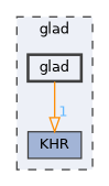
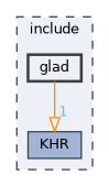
  digraph {
    compound=true
    node [color=grey25 fontname=Helvetica fontsize=10 shape=box]
    n1 [fillcolor="#a2b4d6" height=0.2 label=KHR style=filled width=0.4]
    n2 [fillcolor="#edf0f7" height=0.2 label=glad style="filled,bold" width=0.4]
    subgraph cluster_1 {
      bgcolor="#edf0f7"
      fontname=Helvetica
      fontsize=10
-     label=glad
+     label=include
      pencolor=grey25
      style="filled,dashed"
      n1
      n2
    }
    n2 -> n1 [color=darkorange fontcolor=steelblue1 fontname=Helvetica fontsize=10 headlabel=1 labeldistance=1.5 labelfontname=Helvetica labelfontsize=10 arrowhead=onormal]
  }
